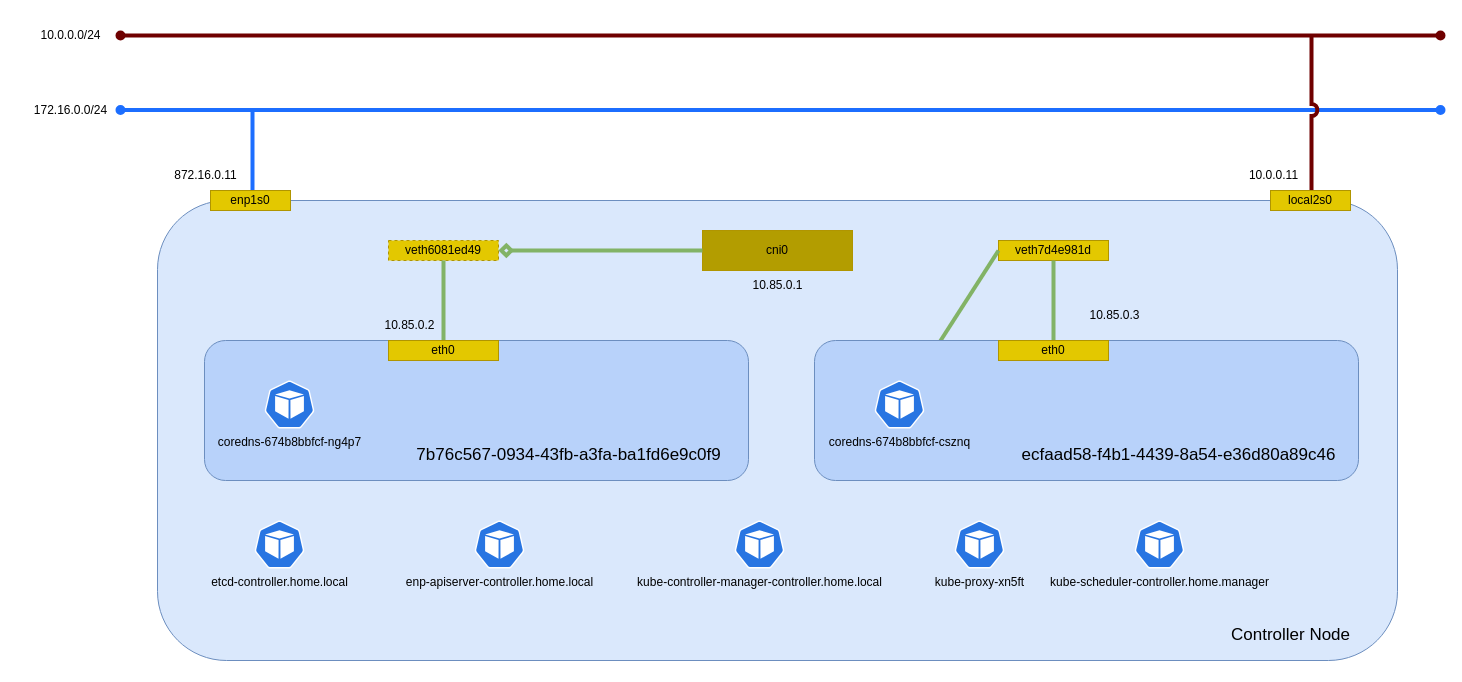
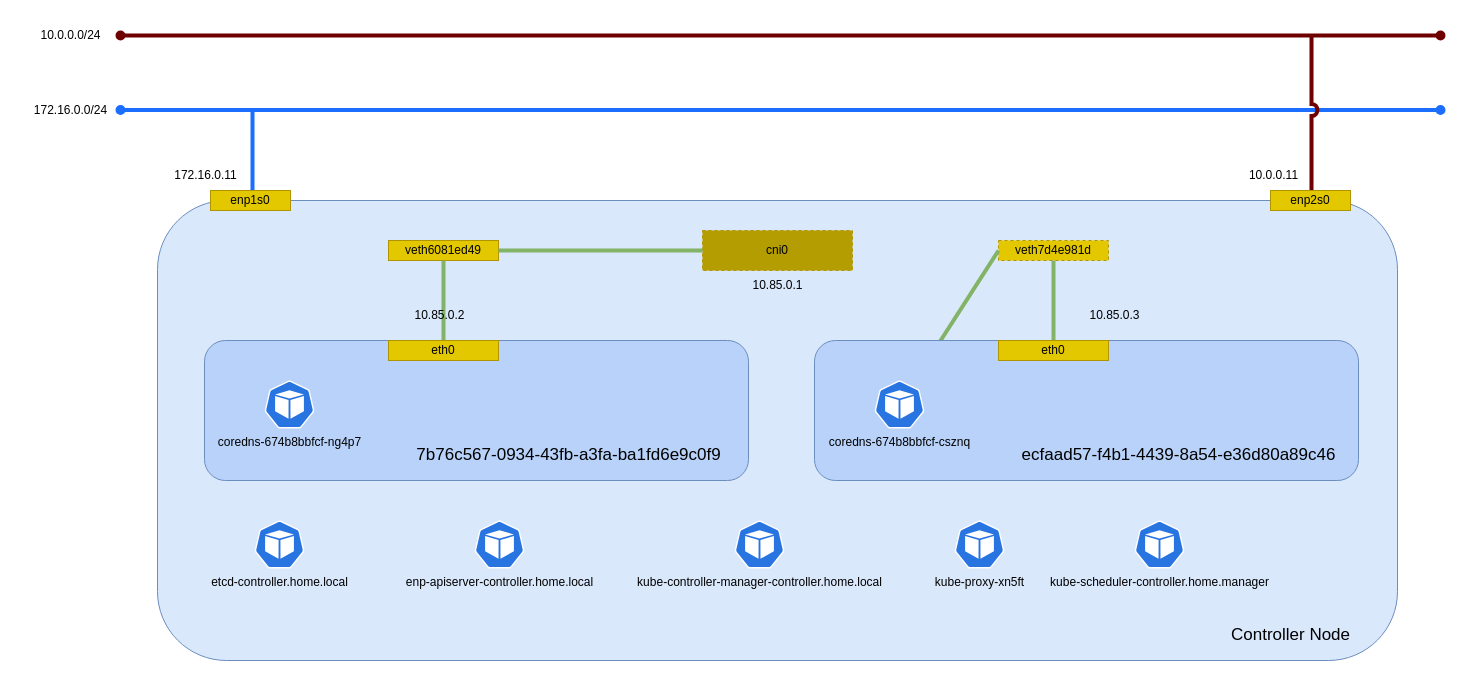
  <mxCell id="0" />
  <mxCell id="1" value="ネットワーク" style="locked=1;" parent="0" />
  <mxCell id="2" value="" style="endArrow=oval;html=1;rounded=0;startArrow=oval;startFill=1;endFill=1;strokeWidth=4;fillColor=#a20025;strokeColor=#6F0000;" parent="1" edge="1"><mxGeometry width="50" height="50" relative="1" as="geometry"><mxPoint x="120" y="35" as="sourcePoint" /><mxPoint x="1440" y="35" as="targetPoint" /></mxGeometry></mxCell>
  <mxCell id="3" value="10.0.0.0/24" style="text;html=1;align=center;verticalAlign=middle;resizable=0;points=[];autosize=1;strokeColor=none;fillColor=none;" parent="1" vertex="1"><mxGeometry x="30" y="20" width="80" height="30" as="geometry" /></mxCell>
  <mxCell id="4" value="" style="endArrow=oval;html=1;rounded=0;startArrow=oval;startFill=1;endFill=1;strokeWidth=4;fillColor=#a20025;strokeColor=#1C6EFF;" parent="1" edge="1"><mxGeometry width="50" height="50" relative="1" as="geometry"><mxPoint x="120" y="109.5" as="sourcePoint" /><mxPoint x="1440" y="109.5" as="targetPoint" /></mxGeometry></mxCell>
  <mxCell id="5" value="172.16.0.0/24" style="text;html=1;align=center;verticalAlign=middle;resizable=0;points=[];autosize=1;strokeColor=none;fillColor=none;" parent="1" vertex="1"><mxGeometry x="20" y="95" width="100" height="30" as="geometry" /></mxCell>
  <mxCell id="6" value="" style="endArrow=none;html=1;rounded=0;startArrow=none;startFill=0;endFill=0;strokeWidth=4;fillColor=#a20025;strokeColor=#1C6EFF;jumpStyle=arc;" parent="1" edge="1"><mxGeometry width="50" height="50" relative="1" as="geometry"><mxPoint x="252" y="110" as="sourcePoint" /><mxPoint x="252" y="190" as="targetPoint" /></mxGeometry></mxCell>
  <mxCell id="7" value="" style="endArrow=none;html=1;rounded=0;startArrow=none;startFill=0;endFill=0;strokeWidth=4;fillColor=#a20025;strokeColor=#6F0000;jumpStyle=arc;" parent="1" edge="1"><mxGeometry width="50" height="50" relative="1" as="geometry"><mxPoint x="1311" y="36" as="sourcePoint" /><mxPoint x="1311" y="190" as="targetPoint" /></mxGeometry></mxCell>
  <mxCell id="8" value="マシン" style="locked=1;" parent="0" />
  <mxCell id="9" value="" style="rounded=1;whiteSpace=wrap;html=1;fillColor=#dae8fc;strokeColor=#6c8ebf;" parent="8" vertex="1"><mxGeometry x="157" y="200" width="1240" height="460" as="geometry" /></mxCell>
  <mxCell id="10" value="enp1s0" style="rounded=0;whiteSpace=wrap;html=1;fillColor=#e3c800;fontColor=#000000;strokeColor=#B09500;" parent="8" vertex="1"><mxGeometry x="210" y="190" width="80" height="20" as="geometry" /></mxCell>
- <mxCell id="11" value="872.16.0.11" style="text;html=1;align=center;verticalAlign=middle;resizable=0;points=[];autosize=1;strokeColor=none;fillColor=none;" parent="8" vertex="1"><mxGeometry x="160" y="160" width="90" height="30" as="geometry" /></mxCell>
- <mxCell id="12" value="local2s0" style="rounded=0;whiteSpace=wrap;html=1;fillColor=#e3c800;fontColor=#000000;strokeColor=#B09500;" parent="8" vertex="1"><mxGeometry x="1270" y="190" width="80" height="20" as="geometry" /></mxCell>
+ <mxCell id="11" value="172.16.0.11" style="text;html=1;align=center;verticalAlign=middle;resizable=0;points=[];autosize=1;strokeColor=none;fillColor=none;" parent="8" vertex="1"><mxGeometry x="160" y="160" width="90" height="30" as="geometry" /></mxCell>
+ <mxCell id="12" value="enp2s0" style="rounded=0;whiteSpace=wrap;html=1;fillColor=#e3c800;fontColor=#000000;strokeColor=#B09500;" parent="8" vertex="1"><mxGeometry x="1270" y="190" width="80" height="20" as="geometry" /></mxCell>
  <mxCell id="13" value="10.0.0.11" style="text;html=1;align=center;verticalAlign=middle;resizable=0;points=[];autosize=1;strokeColor=none;fillColor=none;" parent="8" vertex="1"><mxGeometry x="1238" y="160" width="70" height="30" as="geometry" /></mxCell>
  <mxCell id="14" value="&lt;font style=&quot;font-size: 17px;&quot;&gt;Controller Node&lt;/font&gt;" style="text;html=1;align=center;verticalAlign=middle;resizable=0;points=[];autosize=1;strokeColor=none;fillColor=none;" parent="8" vertex="1"><mxGeometry x="1220" y="620" width="140" height="30" as="geometry" /></mxCell>
- <mxCell id="15" value="cni0" style="rounded=0;whiteSpace=wrap;html=1;fillColor=#B39D00;fontColor=#000000;strokeColor=#B09500;" parent="8" vertex="1"><mxGeometry x="702" y="230" width="150" height="40" as="geometry" /></mxCell>
- <mxCell id="16" value="veth6081ed49" style="rounded=0;whiteSpace=wrap;html=1;fillColor=#e3c800;fontColor=#000000;strokeColor=#B09500;dashed=1;" parent="8" vertex="1"><mxGeometry x="388" y="240" width="110" height="20" as="geometry" /></mxCell>
- <mxCell id="17" value="veth7d4e981d" style="rounded=0;whiteSpace=wrap;html=1;fillColor=#e3c800;fontColor=#000000;strokeColor=#B09500;" parent="8" vertex="1"><mxGeometry x="998" y="240" width="110" height="20" as="geometry" /></mxCell>
+ <mxCell id="15" value="cni0" style="rounded=0;whiteSpace=wrap;html=1;fillColor=#B39D00;fontColor=#000000;strokeColor=#B09500;dashed=1;" parent="8" vertex="1"><mxGeometry x="702" y="230" width="150" height="40" as="geometry" /></mxCell>
+ <mxCell id="16" value="veth6081ed49" style="rounded=0;whiteSpace=wrap;html=1;fillColor=#e3c800;fontColor=#000000;strokeColor=#B09500;" parent="8" vertex="1"><mxGeometry x="388" y="240" width="110" height="20" as="geometry" /></mxCell>
+ <mxCell id="17" value="veth7d4e981d" style="rounded=0;whiteSpace=wrap;html=1;fillColor=#e3c800;fontColor=#000000;strokeColor=#B09500;dashed=1;" parent="8" vertex="1"><mxGeometry x="998" y="240" width="110" height="20" as="geometry" /></mxCell>
  <mxCell id="18" value="" style="endArrow=none;html=1;rounded=0;startArrow=none;startFill=0;endFill=0;strokeWidth=4;fillColor=#d5e8d4;strokeColor=#82b366;jumpStyle=arc;entryX=0.5;entryY=0;entryDx=0;entryDy=0;exitX=0.5;exitY=1;exitDx=0;exitDy=0;" parent="8" source="16" target="27" edge="1"><mxGeometry width="50" height="50" relative="1" as="geometry"><mxPoint x="414" y="170" as="sourcePoint" /><mxPoint x="414" y="250" as="targetPoint" /></mxGeometry></mxCell>
  <mxCell id="19" value="" style="endArrow=none;html=1;rounded=0;startArrow=none;startFill=0;endFill=0;strokeWidth=4;fillColor=#d5e8d4;strokeColor=#82b366;jumpStyle=arc;entryX=0.5;entryY=0;entryDx=0;entryDy=0;exitX=0.5;exitY=1;exitDx=0;exitDy=0;" parent="8" source="17" target="31" edge="1"><mxGeometry width="50" height="50" relative="1" as="geometry"><mxPoint x="914" y="290" as="sourcePoint" /><mxPoint x="914" y="360" as="targetPoint" /></mxGeometry></mxCell>
  <mxCell id="20" value="" style="endArrow=none;html=1;rounded=0;startArrow=none;startFill=0;endFill=0;strokeWidth=4;fillColor=#d5e8d4;strokeColor=#82b366;jumpStyle=arc;exitX=0;exitY=0.5;exitDx=0;exitDy=0;" parent="8" source="17" target="35" edge="1"><mxGeometry width="50" height="50" relative="1" as="geometry"><mxPoint x="1063" y="270" as="sourcePoint" /><mxPoint x="1063" y="350" as="targetPoint" /></mxGeometry></mxCell>
- <mxCell id="21" value="" style="endArrow=diamond;html=1;rounded=0;startArrow=none;startFill=0;endFill=0;strokeWidth=4;fillColor=#d5e8d4;strokeColor=#82b366;jumpStyle=arc;entryX=1;entryY=0.5;entryDx=0;entryDy=0;exitX=0;exitY=0.5;exitDx=0;exitDy=0;" parent="8" source="15" target="16" edge="1"><mxGeometry width="50" height="50" relative="1" as="geometry"><mxPoint x="1008" y="260" as="sourcePoint" /><mxPoint x="862" y="260" as="targetPoint" /></mxGeometry></mxCell>
+ <mxCell id="21" value="" style="endArrow=none;html=1;rounded=0;startArrow=none;startFill=0;endFill=0;strokeWidth=4;fillColor=#d5e8d4;strokeColor=#82b366;jumpStyle=arc;entryX=1;entryY=0.5;entryDx=0;entryDy=0;exitX=0;exitY=0.5;exitDx=0;exitDy=0;" parent="8" source="15" target="16" edge="1"><mxGeometry width="50" height="50" relative="1" as="geometry"><mxPoint x="1008" y="260" as="sourcePoint" /><mxPoint x="862" y="260" as="targetPoint" /></mxGeometry></mxCell>
  <mxCell id="22" value="10.85.0.1" style="text;html=1;align=center;verticalAlign=middle;resizable=0;points=[];autosize=1;strokeColor=none;fillColor=none;" parent="8" vertex="1"><mxGeometry x="742" y="270" width="70" height="30" as="geometry" /></mxCell>
  <mxCell id="23" value="NW名前空間" style="locked=1;" parent="0" />
  <mxCell id="24" value="" style="rounded=1;whiteSpace=wrap;html=1;fillColor=#b8d2fa;strokeColor=#6c8ebf;align=center;horizontal=1;" parent="23" vertex="1"><mxGeometry x="204" y="340" width="544" height="140" as="geometry" /></mxCell>
  <mxCell id="25" value="&lt;font style=&quot;font-size: 17px;&quot;&gt;7b76c567-0934-43fb-a3fa-ba1fd6e9c0f9&lt;/font&gt;" style="text;html=1;align=center;verticalAlign=middle;resizable=0;points=[];autosize=1;strokeColor=none;fillColor=none;" parent="23" vertex="1"><mxGeometry x="403" y="440" width="330" height="30" as="geometry" /></mxCell>
- <mxCell id="26" value="10.85.0.2" style="text;html=1;align=center;verticalAlign=middle;resizable=0;points=[];autosize=1;strokeColor=none;fillColor=none;" parent="23" vertex="1"><mxGeometry x="374" y="310" width="70" height="30" as="geometry" /></mxCell>
+ <mxCell id="26" value="10.85.0.2" style="text;html=1;align=center;verticalAlign=middle;resizable=0;points=[];autosize=1;strokeColor=none;fillColor=none;" parent="23" vertex="1"><mxGeometry x="404" y="300" width="70" height="30" as="geometry" /></mxCell>
  <mxCell id="27" value="eth0" style="rounded=0;whiteSpace=wrap;html=1;fillColor=#e3c800;fontColor=#000000;strokeColor=#B09500;" parent="23" vertex="1"><mxGeometry x="388" y="340" width="110" height="20" as="geometry" /></mxCell>
  <mxCell id="28" value="" style="rounded=1;whiteSpace=wrap;html=1;fillColor=#b8d2fa;strokeColor=#6c8ebf;align=center;horizontal=1;" parent="23" vertex="1"><mxGeometry x="814" y="340" width="544" height="140" as="geometry" /></mxCell>
- <mxCell id="29" value="&lt;font style=&quot;font-size: 17px;&quot;&gt;ecfaad58-f4b1-4439-8a54-e36d80a89c46&lt;/font&gt;" style="text;html=1;align=center;verticalAlign=middle;resizable=0;points=[];autosize=1;strokeColor=none;fillColor=none;" parent="23" vertex="1"><mxGeometry x="1008" y="440" width="340" height="30" as="geometry" /></mxCell>
+ <mxCell id="29" value="&lt;font style=&quot;font-size: 17px;&quot;&gt;ecfaad57-f4b1-4439-8a54-e36d80a89c46&lt;/font&gt;" style="text;html=1;align=center;verticalAlign=middle;resizable=0;points=[];autosize=1;strokeColor=none;fillColor=none;" parent="23" vertex="1"><mxGeometry x="1008" y="440" width="340" height="30" as="geometry" /></mxCell>
  <mxCell id="30" value="10.85.0.3" style="text;html=1;align=center;verticalAlign=middle;resizable=0;points=[];autosize=1;strokeColor=none;fillColor=none;" parent="23" vertex="1"><mxGeometry x="1079" y="300" width="70" height="30" as="geometry" /></mxCell>
  <mxCell id="31" value="eth0" style="rounded=0;whiteSpace=wrap;html=1;fillColor=#e3c800;fontColor=#000000;strokeColor=#B09500;" parent="23" vertex="1"><mxGeometry x="998" y="340" width="110" height="20" as="geometry" /></mxCell>
  <mxCell id="32" value="コンテナ" style="locked=1;" parent="0" />
  <mxCell id="33" value="enp-apiserver-controller.home.local" style="aspect=fixed;sketch=0;html=1;dashed=0;whitespace=wrap;verticalLabelPosition=bottom;verticalAlign=top;fillColor=#2875E2;strokeColor=#ffffff;points=[[0.005,0.63,0],[0.1,0.2,0],[0.9,0.2,0],[0.5,0,0],[0.995,0.63,0],[0.72,0.99,0],[0.5,1,0],[0.28,0.99,0]];shape=mxgraph.kubernetes.icon2;prIcon=pod" parent="32" vertex="1"><mxGeometry x="474" y="520" width="50" height="48" as="geometry" /></mxCell>
  <mxCell id="34" value="coredns-674b8bbfcf-ng4p7" style="aspect=fixed;sketch=0;html=1;dashed=0;whitespace=wrap;verticalLabelPosition=bottom;verticalAlign=top;fillColor=#2875E2;strokeColor=#ffffff;points=[[0.005,0.63,0],[0.1,0.2,0],[0.9,0.2,0],[0.5,0,0],[0.995,0.63,0],[0.72,0.99,0],[0.5,1,0],[0.28,0.99,0]];shape=mxgraph.kubernetes.icon2;prIcon=pod" parent="32" vertex="1"><mxGeometry x="264" y="380" width="50" height="48" as="geometry" /></mxCell>
  <mxCell id="35" value="coredns-674b8bbfcf-csznq" style="aspect=fixed;sketch=0;html=1;dashed=0;whitespace=wrap;verticalLabelPosition=bottom;verticalAlign=top;fillColor=#2875E2;strokeColor=#ffffff;points=[[0.005,0.63,0],[0.1,0.2,0],[0.9,0.2,0],[0.5,0,0],[0.995,0.63,0],[0.72,0.99,0],[0.5,1,0],[0.28,0.99,0]];shape=mxgraph.kubernetes.icon2;prIcon=pod" parent="32" vertex="1"><mxGeometry x="874" y="380" width="50" height="48" as="geometry" /></mxCell>
  <mxCell id="36" value="etcd-controller.home.local" style="aspect=fixed;sketch=0;html=1;dashed=0;whitespace=wrap;verticalLabelPosition=bottom;verticalAlign=top;fillColor=#2875E2;strokeColor=#ffffff;points=[[0.005,0.63,0],[0.1,0.2,0],[0.9,0.2,0],[0.5,0,0],[0.995,0.63,0],[0.72,0.99,0],[0.5,1,0],[0.28,0.99,0]];shape=mxgraph.kubernetes.icon2;prIcon=pod" parent="32" vertex="1"><mxGeometry x="254" y="520" width="50" height="48" as="geometry" /></mxCell>
  <mxCell id="37" value="kube-controller-manager-controller.home.local" style="aspect=fixed;sketch=0;html=1;dashed=0;whitespace=wrap;verticalLabelPosition=bottom;verticalAlign=top;fillColor=#2875E2;strokeColor=#ffffff;points=[[0.005,0.63,0],[0.1,0.2,0],[0.9,0.2,0],[0.5,0,0],[0.995,0.63,0],[0.72,0.99,0],[0.5,1,0],[0.28,0.99,0]];shape=mxgraph.kubernetes.icon2;prIcon=pod" parent="32" vertex="1"><mxGeometry x="734" y="520" width="50" height="48" as="geometry" /></mxCell>
  <mxCell id="38" value="kube-proxy-xn5ft" style="aspect=fixed;sketch=0;html=1;dashed=0;whitespace=wrap;verticalLabelPosition=bottom;verticalAlign=top;fillColor=#2875E2;strokeColor=#ffffff;points=[[0.005,0.63,0],[0.1,0.2,0],[0.9,0.2,0],[0.5,0,0],[0.995,0.63,0],[0.72,0.99,0],[0.5,1,0],[0.28,0.99,0]];shape=mxgraph.kubernetes.icon2;prIcon=pod" parent="32" vertex="1"><mxGeometry x="954" y="520" width="50" height="48" as="geometry" /></mxCell>
  <mxCell id="39" value="kube-scheduler-controller.home.manager" style="aspect=fixed;sketch=0;html=1;dashed=0;whitespace=wrap;verticalLabelPosition=bottom;verticalAlign=top;fillColor=#2875E2;strokeColor=#ffffff;points=[[0.005,0.63,0],[0.1,0.2,0],[0.9,0.2,0],[0.5,0,0],[0.995,0.63,0],[0.72,0.99,0],[0.5,1,0],[0.28,0.99,0]];shape=mxgraph.kubernetes.icon2;prIcon=pod" parent="32" vertex="1"><mxGeometry x="1134" y="520" width="50" height="48" as="geometry" /></mxCell>
